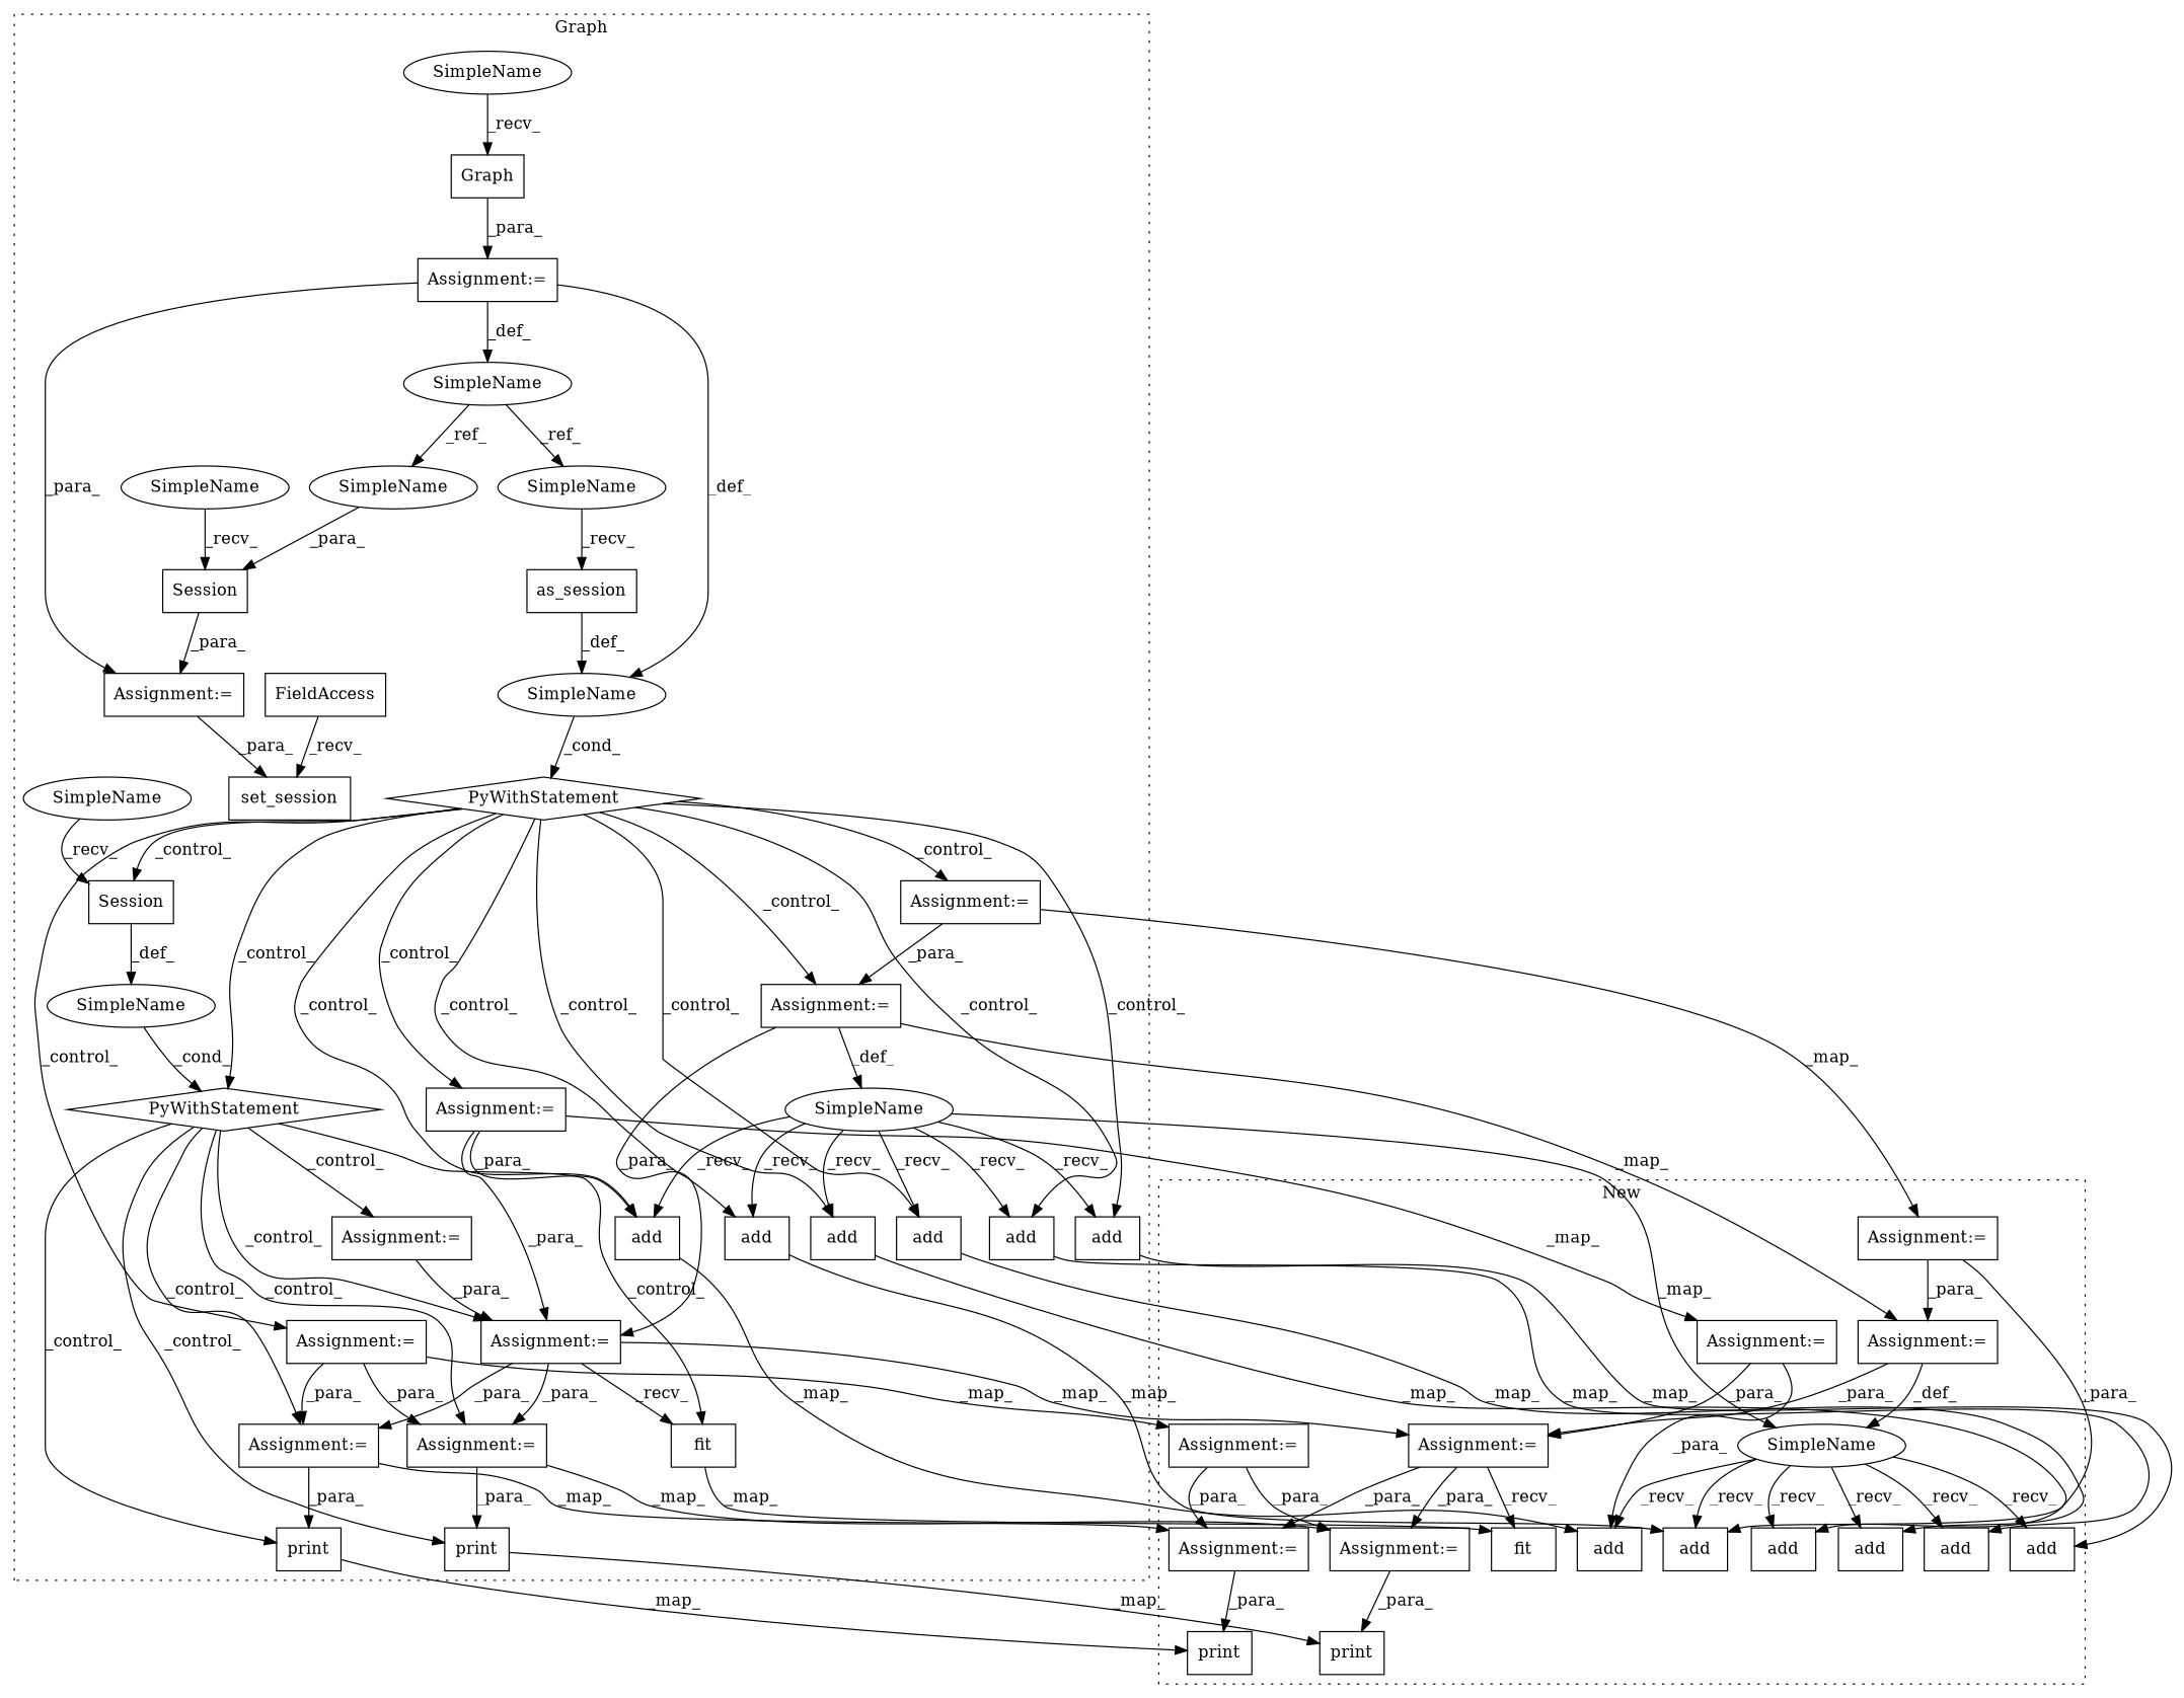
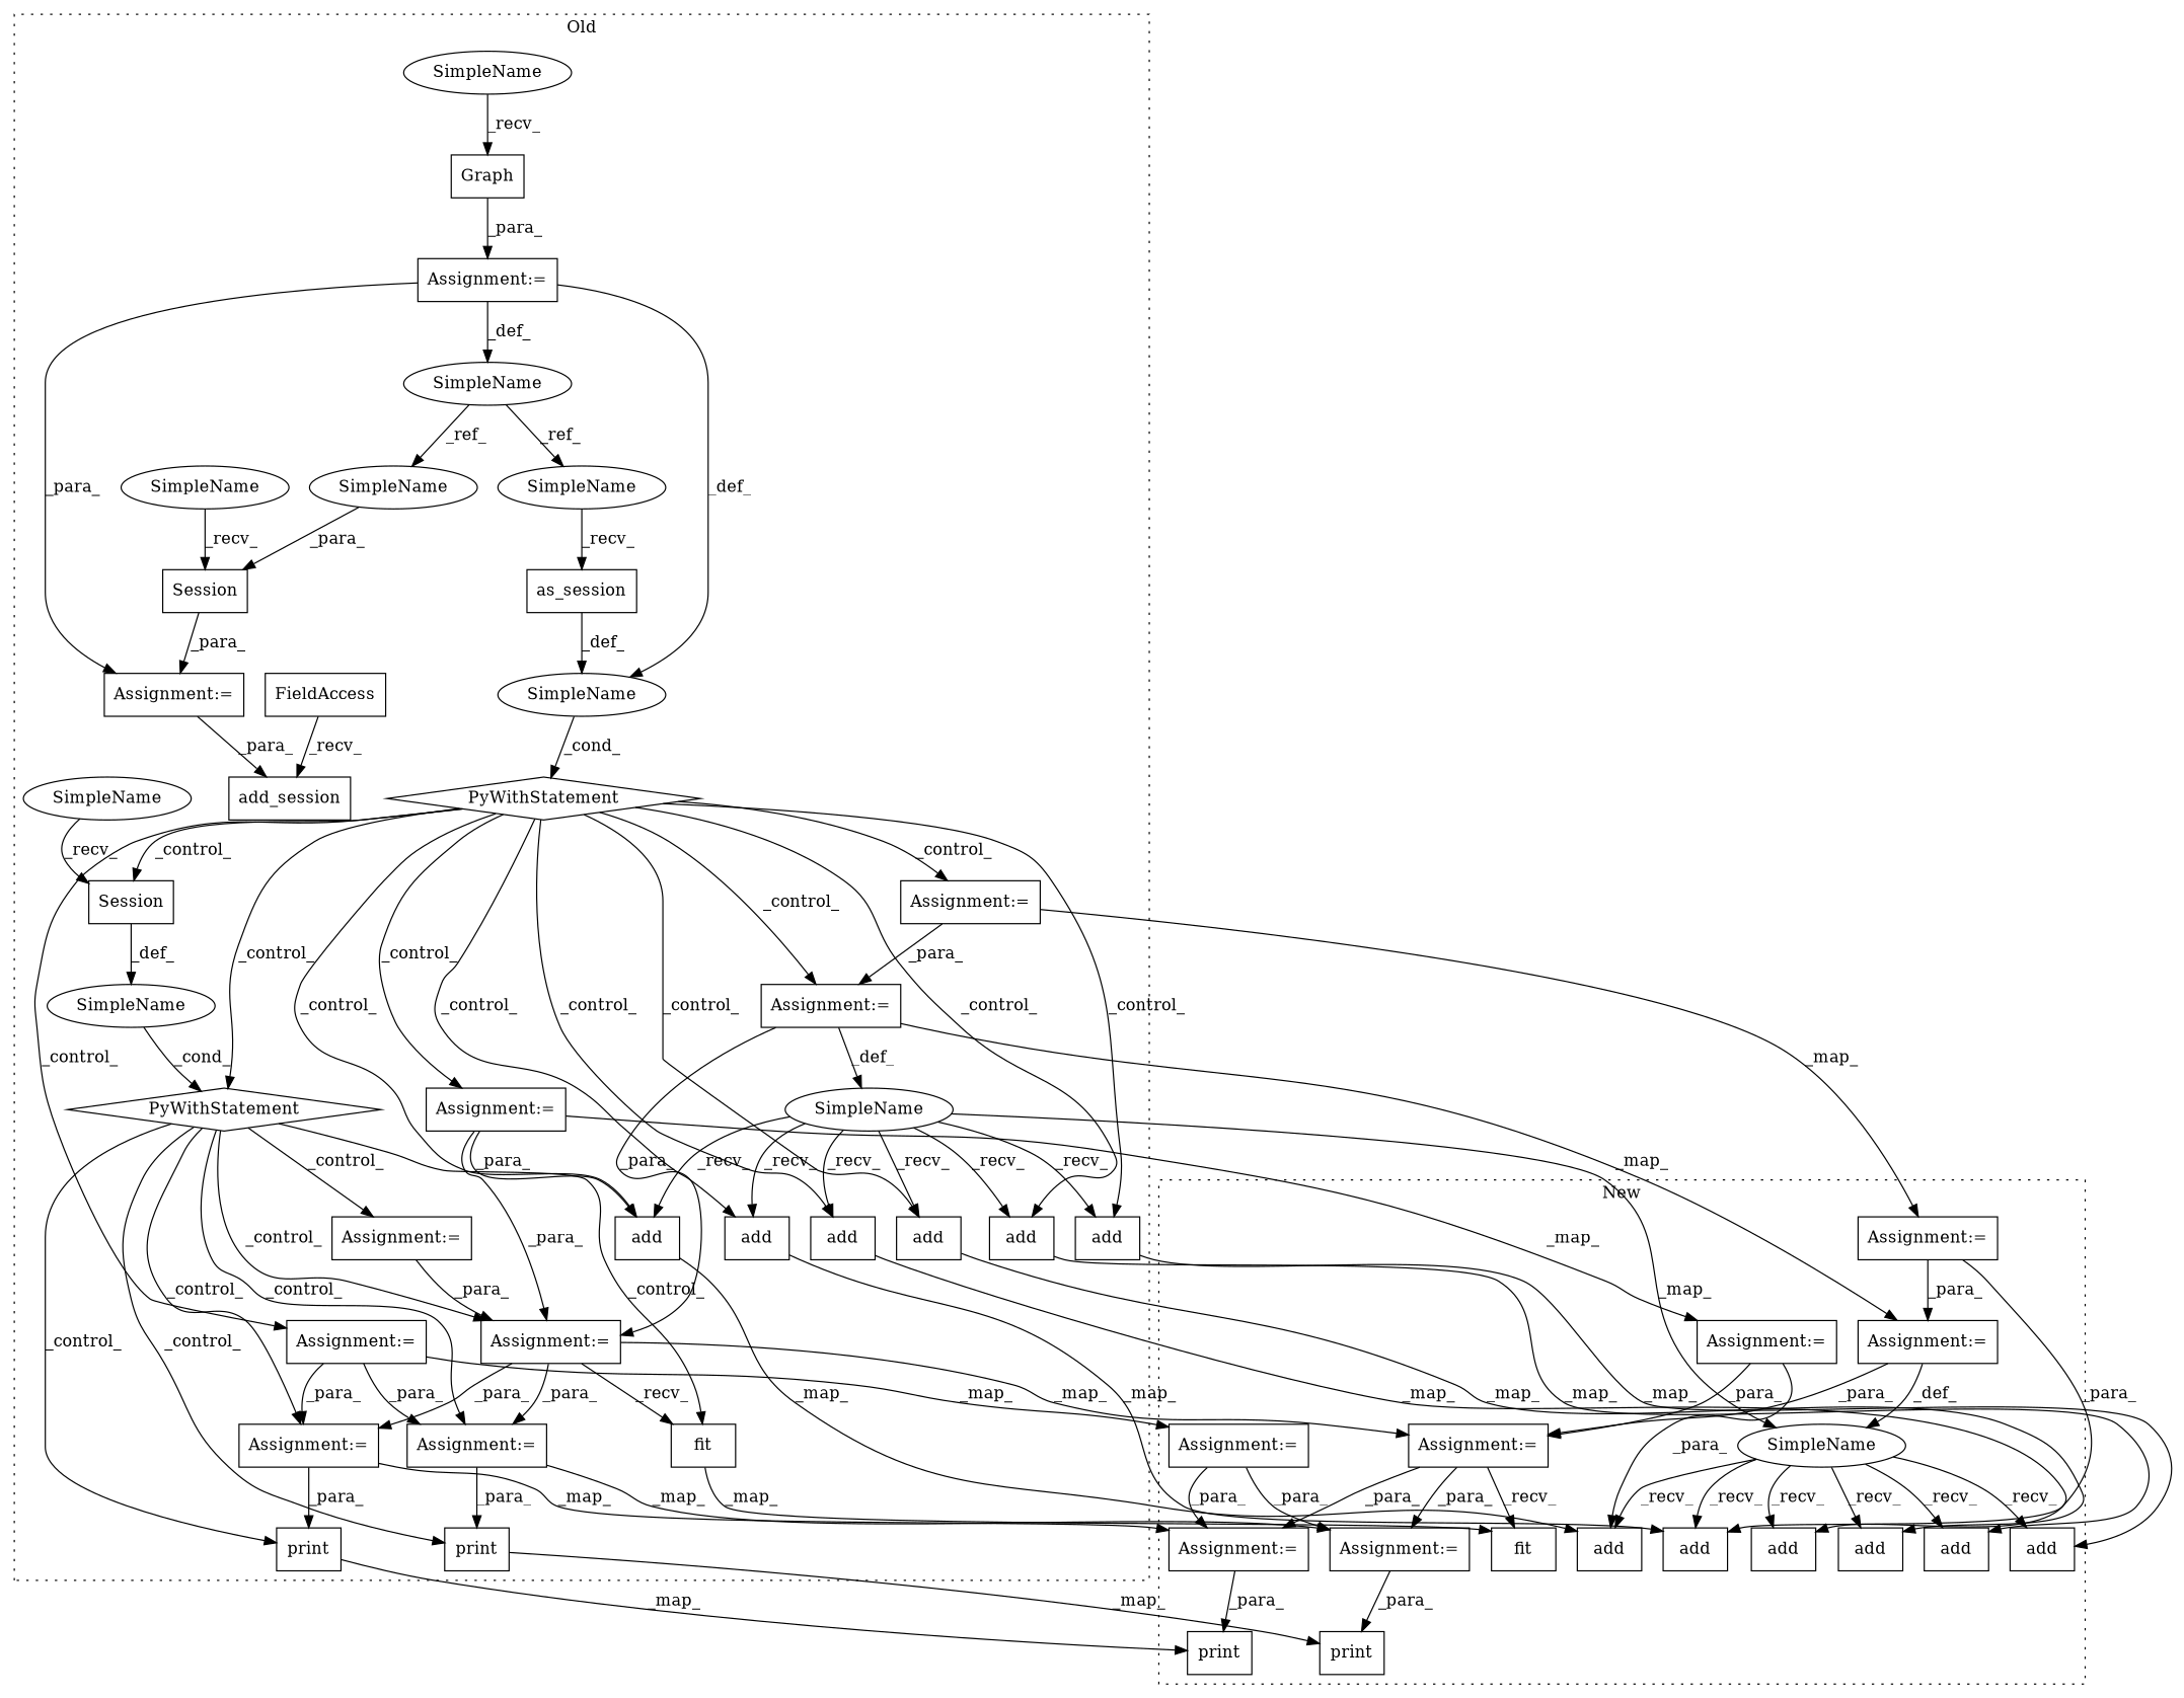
  digraph {
    node [a=32 l=1 shape=box]
    n1 [l="4,1" label=fit s="2051,2071"]
    n2 [a=7 label="Assignment:=" s=1920]
    n3 [a=7 label="Assignment:=" s=2129]
    n4 [a=42 label=SimpleName shape=ellipse l=""]
    n5 [a=104 l="10,2" label=PyWithStatement s="1855,1885" shape=diamond]
    n6 [a=7 l=4 label="Assignment:=" s=1901]
    n7 [l=9 label=Session s=1876]
    n8 [l=12 label=as_session s=876]
    n9 [l=7 label="Graph" s=782]
    n10 [a=104 l="10,2" label=PyWithStatement s="864,888" shape=diamond]
    n11 [a=42 label=SimpleName shape=ellipse l=""]
    n12 [a=42 label=SimpleName s=769 shape=ellipse]
    n13 [l="8,1" label=Session s="811,820"]
    n14 [a=7 label="Assignment:=" s=799]
    n15 [a=7 label="Assignment:=" s=770]
    n16 [l="6,1" label=print s="2395,2413"]
-   n17 [l="12,1" label=set_session s="841,857"]
+   n17 [l="12,1" label=add_session s="841,857"]
    n18 [a=22 l=5 label=FieldAccess s=827]
    n19 [l="6,1" label=print s="2519,2536"]
    n20 [a=7 label="Assignment:=" s=1239]
    n21 [l="4,1" label=add s="1339,1376"]
    n22 [a=42 l=11 label=SimpleName s=1272 shape=ellipse]
    n23 [l="4,1" label=add s="1800,1846"]
    n24 [a=7 label="Assignment:=" s=1283]
    n25 [l="4,1" label=add s="1510,1547"]
    n26 [a=7 label="Assignment:=" s=1260]
    n27 [l="4,1" label=add s="1681,1714"]
    n28 [a=7 label="Assignment:=" s=1155]
    n29 [l="4,1" label=add s="1633,1660"]
    n30 [a=7 label="Assignment:=" s=2294]
    n31 [l="4,1" label=add s="1735,1779"]
    n32 [a=42 l=10 label=SimpleName s=1865 shape=ellipse]
    n33 [a=42 l=10 label=SimpleName s=800 shape=ellipse]
    n34 [a=42 l=10 label=SimpleName s=771 shape=ellipse]
    n35 [a=42 label=SimpleName s=874 shape=ellipse]
    n36 [a=42 label=SimpleName s=819 shape=ellipse]
    n37 [l="4,1" label=fit s="1791,1811"]
    n38 [a=7 label="Assignment:=" s=1662]
    n39 [a=7 label="Assignment:=" s=1861]
    n40 [l="6,1" label=print s="2111,2129"]
    n41 [l="6,1" label=print s="2219,2236"]
    n42 [a=7 label="Assignment:=" s=1051]
    n43 [l="4,1" label=add s="1145,1189"]
    n44 [a=42 l=11 label=SimpleName s=1080 shape=ellipse]
    n45 [l="4,1" label=add s="1604,1650"]
    n46 [a=7 label="Assignment:=" s=1091]
    n47 [l="4,1" label=add s="1317,1357"]
    n48 [a=7 label="Assignment:=" s=1070]
    n49 [l="4,1" label=add s="1485,1522"]
    n50 [a=7 label="Assignment:=" s=969]
    n51 [l="4,1" label=add s="1439,1466"]
    n52 [a=7 label="Assignment:=" s=2018]
    n53 [l="4,1" label=add s="1541,1585"]
    subgraph cluster_1 {
-     label="Graph"
+     label=Old
      style=dotted
      n1
      n2
      n3
      n4
      n5
      n6
      n7
      n8
      n9
      n10
      n11
      n12
      n13
      n14
      n15
      n16
      n17
      n18
      n19
      n20
      n21
      n22
      n23
      n24
      n25
      n26
      n27
      n28
      n29
      n30
      n31
      n32
      n33
      n34
      n35
      n36
    }
    subgraph cluster_2 {
      label=New
      style=dotted
      n37
      n38
      n39
      n40
      n41
      n42
      n43
      n44
      n45
      n46
      n47
      n48
      n49
      n50
      n51
      n52
      n53
    }
    n1 -> n37 [label=_map_]
    n2 -> n1 [label=_recv_]
    n2 -> n3 [label=_para_]
    n2 -> n30 [label=_para_]
    n2 -> n38 [label=_map_]
    n3 -> n16 [label=_para_]
    n3 -> n39 [label=_map_]
    n4 -> n5 [label=_cond_]
    n5 -> n1 [label=_control_]
    n5 -> n2 [label=_control_]
    n5 -> n3 [label=_control_]
    n5 -> n6 [label=_control_]
    n5 -> n16 [label=_control_]
    n5 -> n19 [label=_control_]
    n5 -> n30 [label=_control_]
    n6 -> n2 [label=_para_]
    n7 -> n4 [label=_def_]
    n8 -> n11 [label=_def_]
    n9 -> n15 [label=_para_]
    n10 -> n5 [label=_control_]
    n10 -> n7 [label=_control_]
    n10 -> n20 [label=_control_]
    n10 -> n21 [label=_control_]
    n10 -> n23 [label=_control_]
    n10 -> n24 [label=_control_]
    n10 -> n25 [label=_control_]
    n10 -> n26 [label=_control_]
    n10 -> n27 [label=_control_]
    n10 -> n28 [label=_control_]
    n10 -> n29 [label=_control_]
    n10 -> n31 [label=_control_]
    n11 -> n10 [label=_cond_]
    n12 -> n35 [label=_ref_]
    n12 -> n36 [label=_ref_]
    n13 -> n14 [label=_para_]
    n14 -> n17 [label=_para_]
    n15 -> n11 [label=_def_]
    n15 -> n12 [label=_def_]
    n15 -> n14 [label=_para_]
    n16 -> n40 [label=_map_]
    n18 -> n17 [label=_recv_]
    n19 -> n41 [label=_map_]
    n20 -> n24 [label=_para_]
    n20 -> n42 [label=_map_]
    n21 -> n43 [label=_map_]
    n22 -> n21 [label=_recv_]
    n22 -> n23 [label=_recv_]
    n22 -> n25 [label=_recv_]
    n22 -> n27 [label=_recv_]
    n22 -> n29 [label=_recv_]
    n22 -> n31 [label=_recv_]
    n22 -> n44 [label=_map_]
    n23 -> n45 [label=_map_]
    n24 -> n2 [label=_para_]
    n24 -> n22 [label=_def_]
    n24 -> n46 [label=_map_]
    n25 -> n47 [label=_map_]
    n26 -> n2 [label=_para_]
    n26 -> n23 [label=_para_]
    n26 -> n48 [label=_map_]
    n27 -> n49 [label=_map_]
    n28 -> n3 [label=_para_]
    n28 -> n30 [label=_para_]
    n28 -> n50 [label=_map_]
    n29 -> n51 [label=_map_]
    n30 -> n19 [label=_para_]
    n30 -> n52 [label=_map_]
    n31 -> n53 [label=_map_]
    n32 -> n7 [label=_recv_]
    n33 -> n13 [label=_recv_]
    n34 -> n9 [label=_recv_]
    n35 -> n8 [label=_recv_]
    n36 -> n13 [label=_para_]
    n38 -> n37 [label=_recv_]
    n38 -> n39 [label=_para_]
    n38 -> n52 [label=_para_]
    n39 -> n40 [label=_para_]
    n42 -> n43 [label=_para_]
    n42 -> n46 [label=_para_]
    n44 -> n43 [label=_recv_]
    n44 -> n45 [label=_recv_]
    n44 -> n47 [label=_recv_]
    n44 -> n49 [label=_recv_]
    n44 -> n51 [label=_recv_]
    n44 -> n53 [label=_recv_]
    n46 -> n38 [label=_para_]
    n46 -> n44 [label=_def_]
    n48 -> n38 [label=_para_]
    n48 -> n45 [label=_para_]
    n50 -> n39 [label=_para_]
    n50 -> n52 [label=_para_]
    n52 -> n41 [label=_para_]
  }
